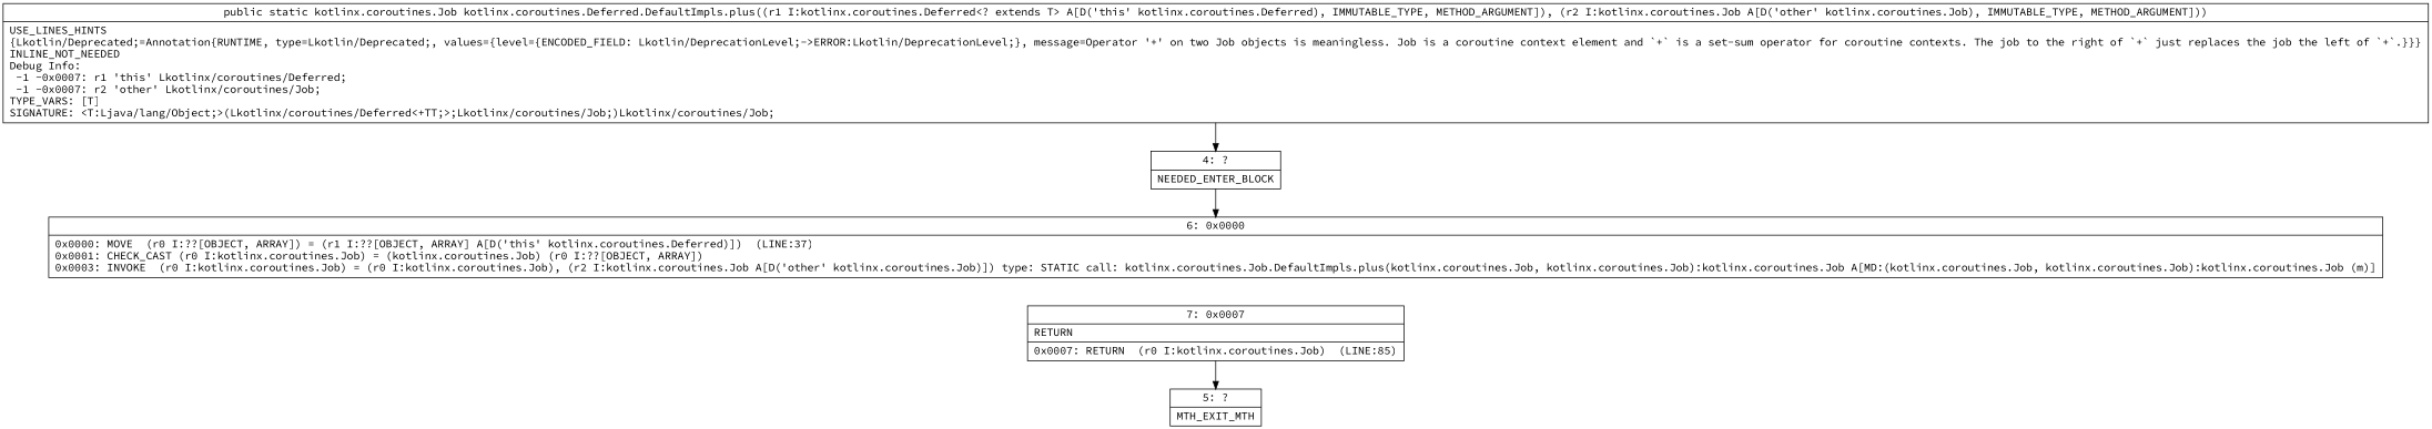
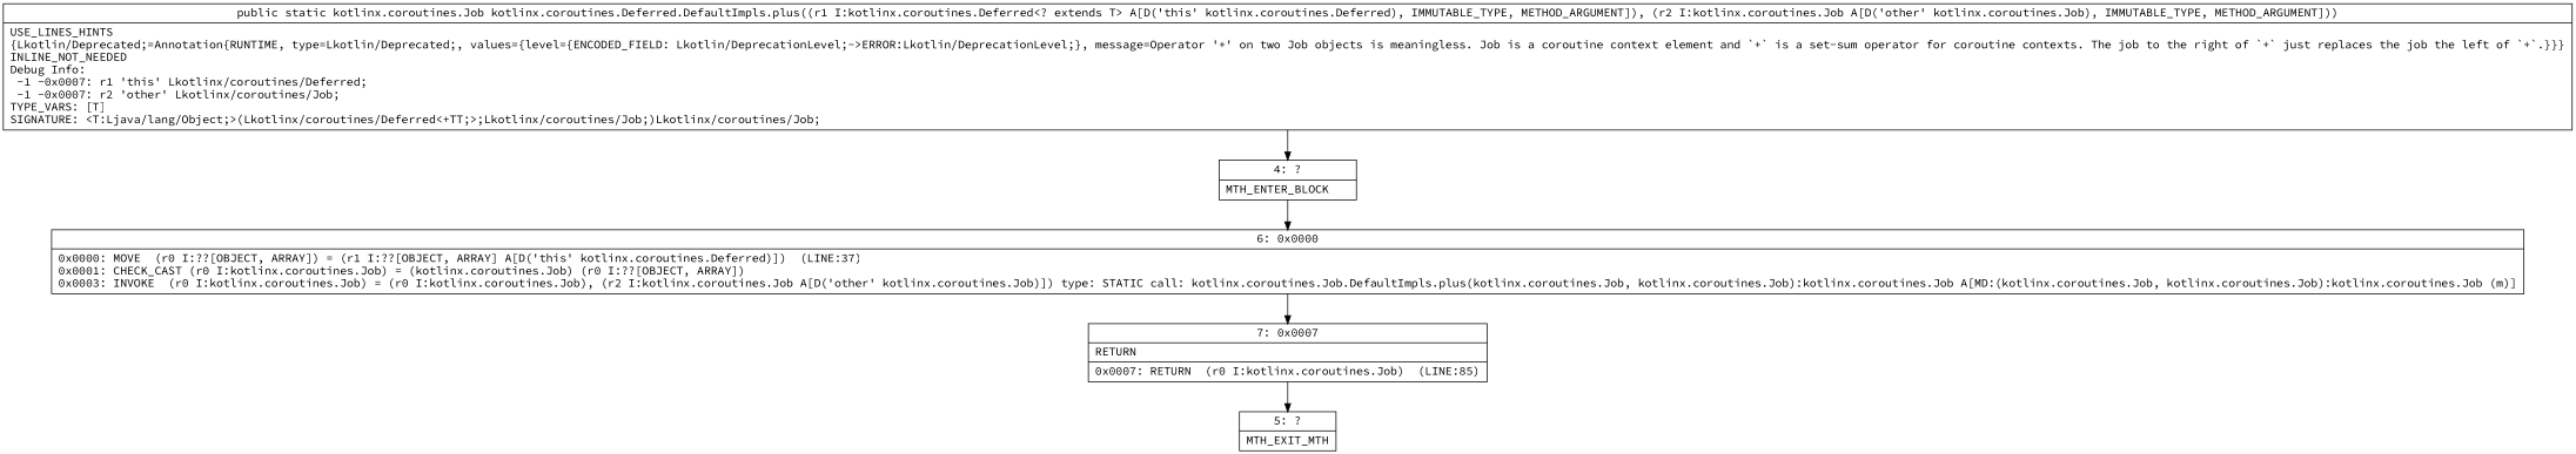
  digraph {
    fontname="Source Code Pro"
    node [fontname="Source Code Pro" shape=record]
    edge [fontname="Source Code Pro"]
-   n1 [label="{4\:\ ?|NEEDED_ENTER_BLOCK\l}"]
+   n1 [label="{4\:\ ?|MTH_ENTER_BLOCK\l}"]
    n2 [label="{6\:\ 0x0000|0x0000: MOVE  (r0 I:??[OBJECT, ARRAY]) = (r1 I:??[OBJECT, ARRAY] A[D('this' kotlinx.coroutines.Deferred)])  (LINE:37)\l0x0001: CHECK_CAST (r0 I:kotlinx.coroutines.Job) = (kotlinx.coroutines.Job) (r0 I:??[OBJECT, ARRAY]) \l0x0003: INVOKE  (r0 I:kotlinx.coroutines.Job) = (r0 I:kotlinx.coroutines.Job), (r2 I:kotlinx.coroutines.Job A[D('other' kotlinx.coroutines.Job)]) type: STATIC call: kotlinx.coroutines.Job.DefaultImpls.plus(kotlinx.coroutines.Job, kotlinx.coroutines.Job):kotlinx.coroutines.Job A[MD:(kotlinx.coroutines.Job, kotlinx.coroutines.Job):kotlinx.coroutines.Job (m)]\l}"]
    n3 [label="{7\:\ 0x0007|RETURN\l|0x0007: RETURN  (r0 I:kotlinx.coroutines.Job)  (LINE:85)\l}"]
    n4 [label="{5\:\ ?|MTH_EXIT_MTH\l}"]
    n5 [label="{public static kotlinx.coroutines.Job kotlinx.coroutines.Deferred.DefaultImpls.plus((r1 I:kotlinx.coroutines.Deferred\<? extends T\> A[D('this' kotlinx.coroutines.Deferred), IMMUTABLE_TYPE, METHOD_ARGUMENT]), (r2 I:kotlinx.coroutines.Job A[D('other' kotlinx.coroutines.Job), IMMUTABLE_TYPE, METHOD_ARGUMENT]))  | USE_LINES_HINTS\l\{Lkotlin\/Deprecated;=Annotation\{RUNTIME, type=Lkotlin\/Deprecated;, values=\{level=\{ENCODED_FIELD: Lkotlin\/DeprecationLevel;\-\>ERROR:Lkotlin\/DeprecationLevel;\}, message=Operator '+' on two Job objects is meaningless. Job is a coroutine context element and `+` is a set\-sum operator for coroutine contexts. The job to the right of `+` just replaces the job the left of `+`.\}\}\}\lINLINE_NOT_NEEDED\lDebug Info:\l  \-1 \-0x0007: r1 'this' Lkotlinx\/coroutines\/Deferred;\l  \-1 \-0x0007: r2 'other' Lkotlinx\/coroutines\/Job;\lTYPE_VARS: [T]\lSIGNATURE: \<T:Ljava\/lang\/Object;\>(Lkotlinx\/coroutines\/Deferred\<+TT;\>;Lkotlinx\/coroutines\/Job;)Lkotlinx\/coroutines\/Job;\l}"]
    n1 -> n2
+   n2 -> n3
    n3 -> n4
    n5 -> n1
  }
